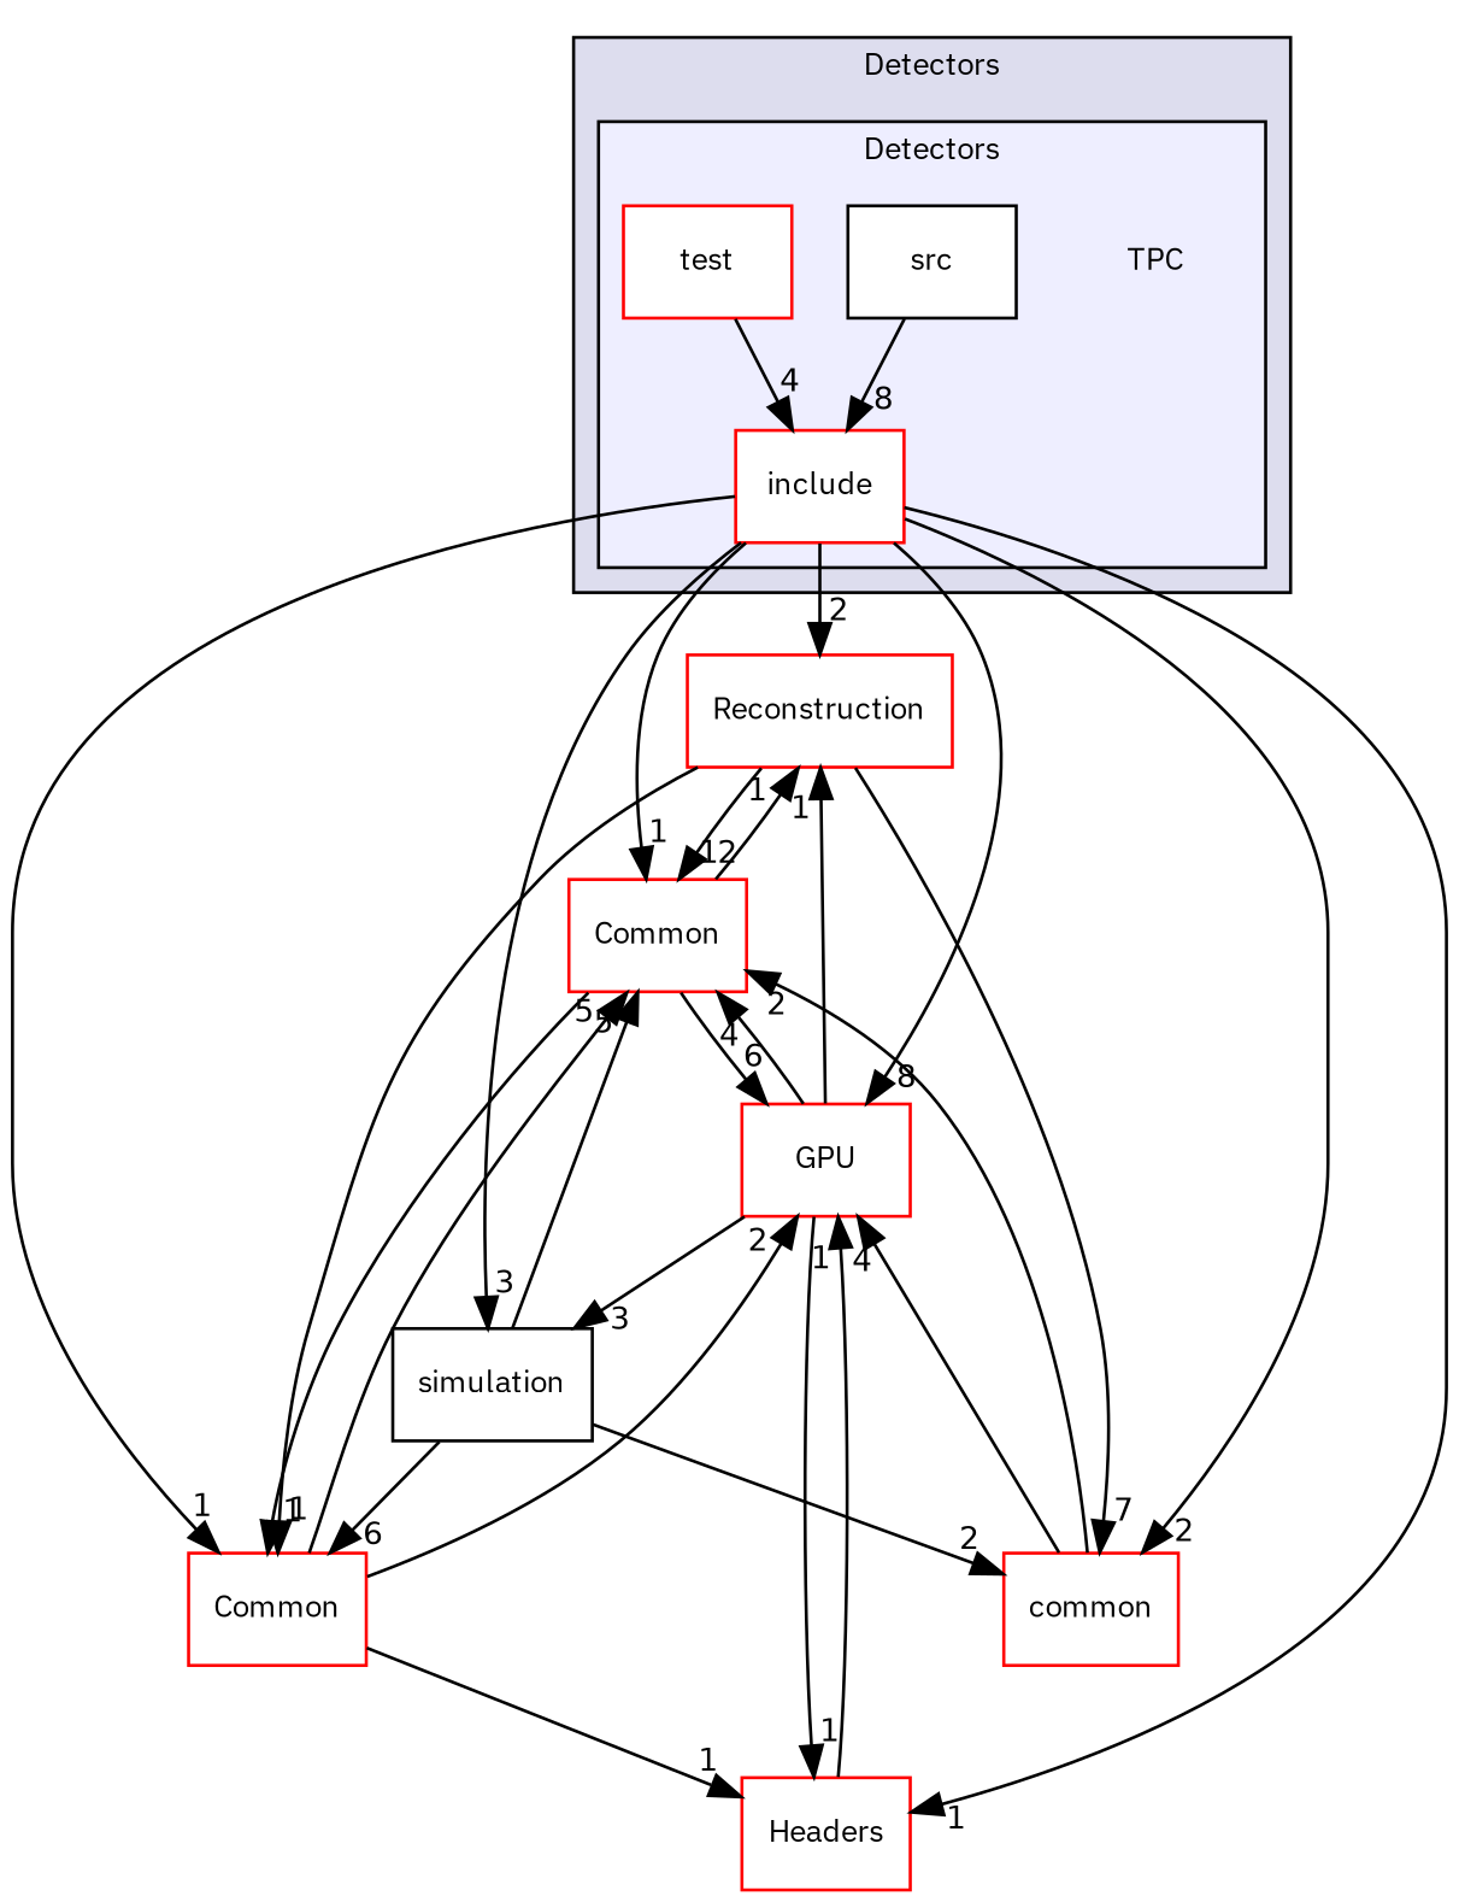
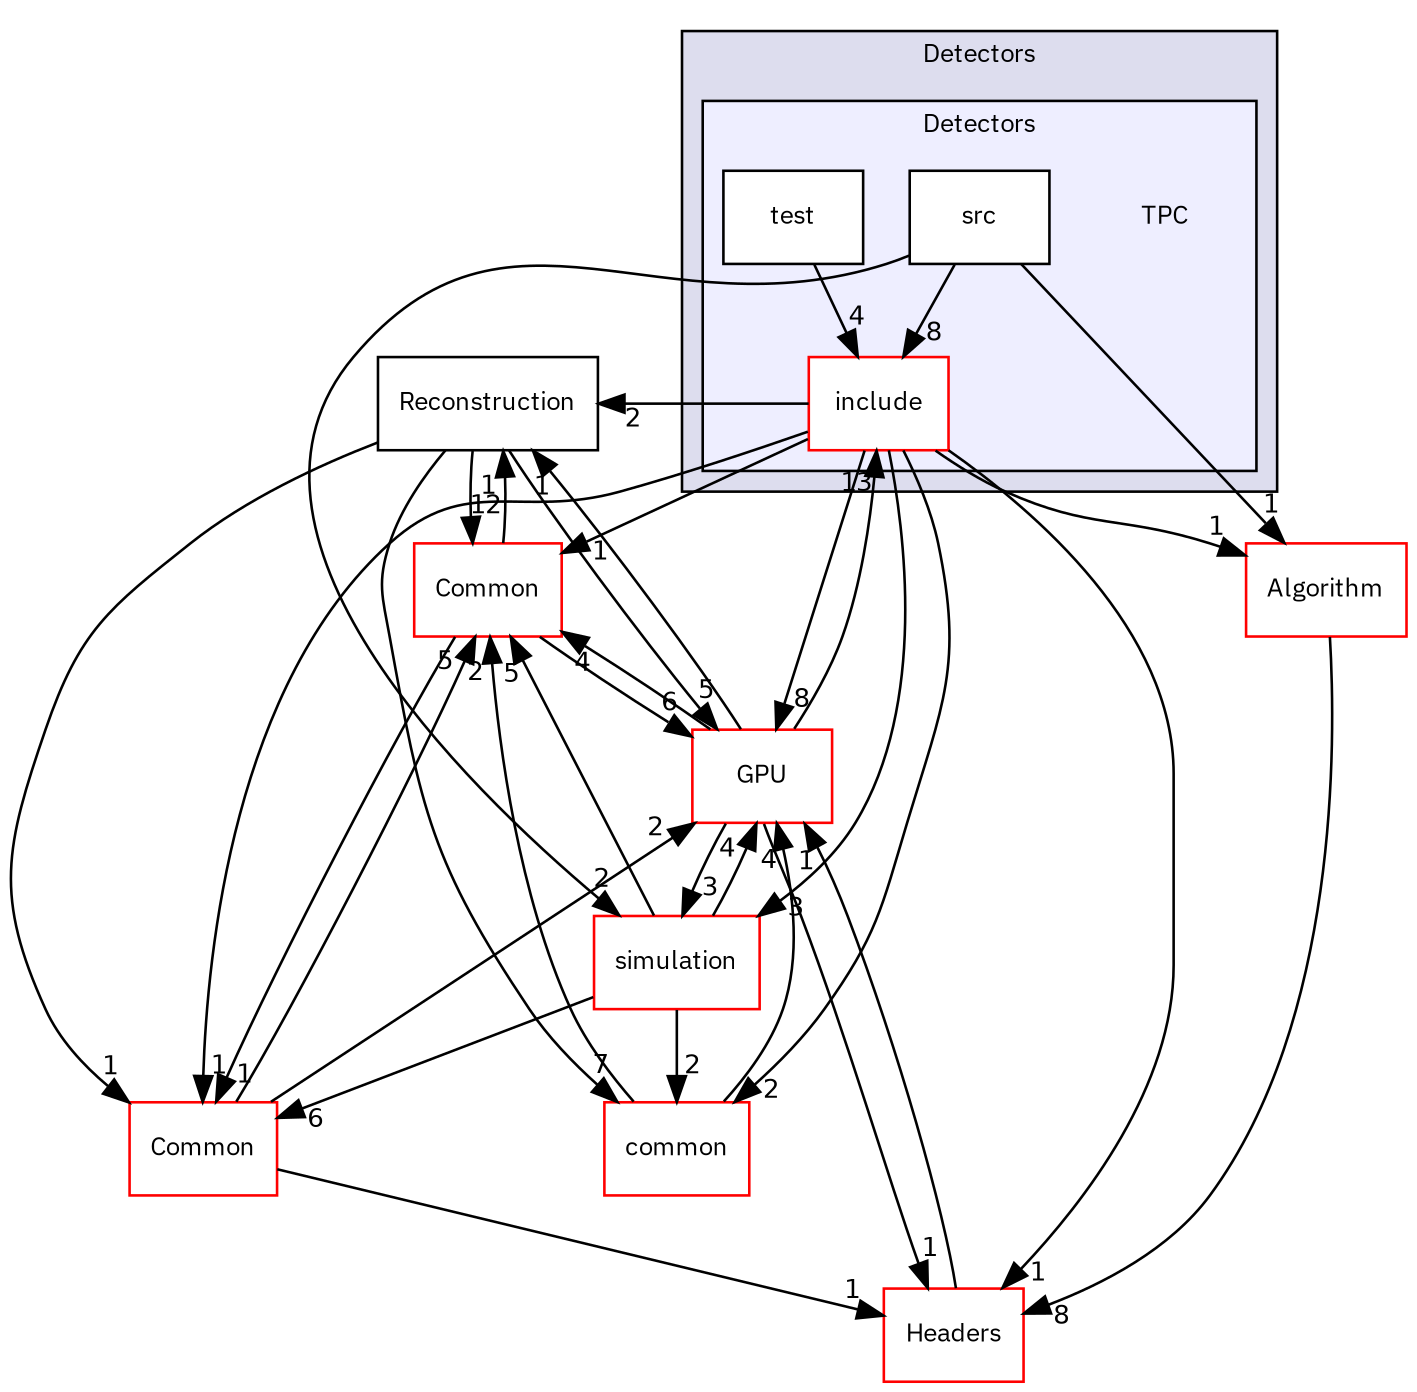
  digraph {
    compound=true
    fontname="IBM Plex Sans"
    node [fontname="IBM Plex Sans" fontsize=10 shape=box color=red]
    edge [headlabel=1 labeldistance=1.5 labelfontname=Helvetica labelfontsize=10 fontname="IBM Plex Sans"]
    n1 [label=TPC shape=plaintext color=""]
    n2 [fillcolor=white label=include style=filled]
    n3 [color=black fillcolor=white label=src style=filled]
-   n4 [fillcolor=white label=test style=filled]
-   n5 [label=Reconstruction]
+   n4 [color=black fillcolor=white label=test style=filled]
+   n5 [color=black label=Reconstruction]
    n6 [label=Common]
    n7 [label=Headers]
-   n9 [color=black label=simulation]
+   n8 [label=Algorithm]
+   n9 [label=simulation]
    n10 [label=Common]
    n11 [label=common]
    n12 [label=GPU]
    subgraph cluster_1 {
      bgcolor="#ddddee"
      fontsize=10
      label=Detectors
      pencolor=black
      subgraph cluster_2 {
        bgcolor="#eeeeff"
        fontsize=10
        pencolor=black
        n1
        n2
        n3
        n4
      }
    }
    n2 -> n5 [headlabel=2]
    n2 -> n6
    n2 -> n7
+   n2 -> n8
    n2 -> n9 [headlabel=3]
    n2 -> n10
    n2 -> n11 [headlabel=2]
    n2 -> n12 [headlabel=8]
    n3 -> n2 [headlabel=8]
+   n3 -> n8
+   n3 -> n9 [headlabel=2]
    n4 -> n2 [headlabel=4]
    n5 -> n6 [headlabel=12]
    n5 -> n10
    n5 -> n11 [headlabel=7]
+   n5 -> n12 [headlabel=5]
    n6 -> n5
    n6 -> n10
    n6 -> n12 [headlabel=6]
    n7 -> n12
+   n8 -> n7 [headlabel=8]
    n9 -> n6 [headlabel=5]
    n9 -> n10 [headlabel=6]
    n9 -> n11 [headlabel=2]
+   n9 -> n12 [headlabel=4]
    n10 -> n6 [headlabel=5]
    n10 -> n7
    n10 -> n12 [headlabel=2]
    n11 -> n6 [headlabel=2]
    n11 -> n12 [headlabel=4]
+   n12 -> n2 [headlabel=13]
    n12 -> n5
    n12 -> n6 [headlabel=4]
    n12 -> n7
    n12 -> n9 [headlabel=3]
  }
